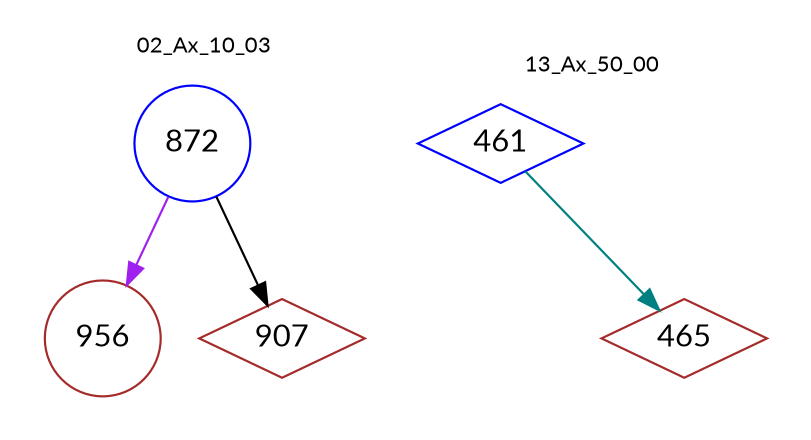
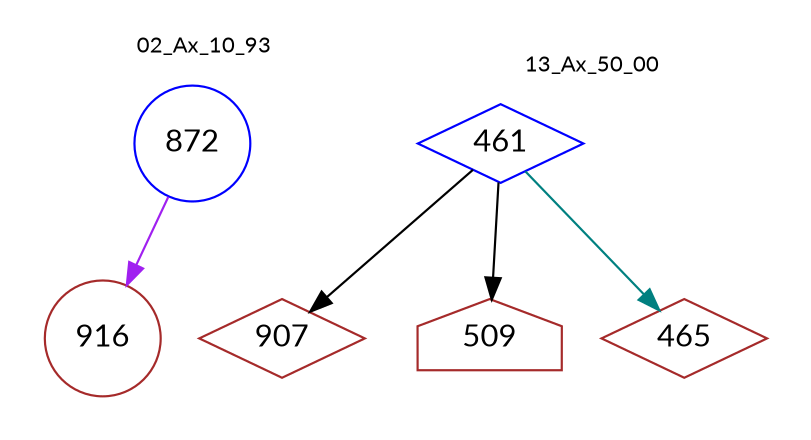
  digraph {
    fontname=Lato
    node [color=brown fontname=Lato shape=diamond]
    edge [color=black fontname=Lato]
    n1 [color=blue label=872 shape=circle]
    n2 [label=907]
-   n3 [label=956 shape=circle]
+   n3 [label=916 shape=circle]
    n4 [color=blue label=461]
+   n5 [label=509 shape=house]
    n6 [label=465]
    subgraph cluster_1 {
      color=white
      fontsize=10
-     label="02_Ax_10_03"
+     label="02_Ax_10_93"
      n1
      n2
      n3
    }
    subgraph cluster_2 {
      color=white
      fontsize=10
      label="13_Ax_50_00"
      n4
+     n5
      n6
    }
-   n1 -> n2
+   n4 -> n2
    n1 -> n3 [color=purple]
+   n4 -> n5
    n4 -> n6 [color=teal]
  }
